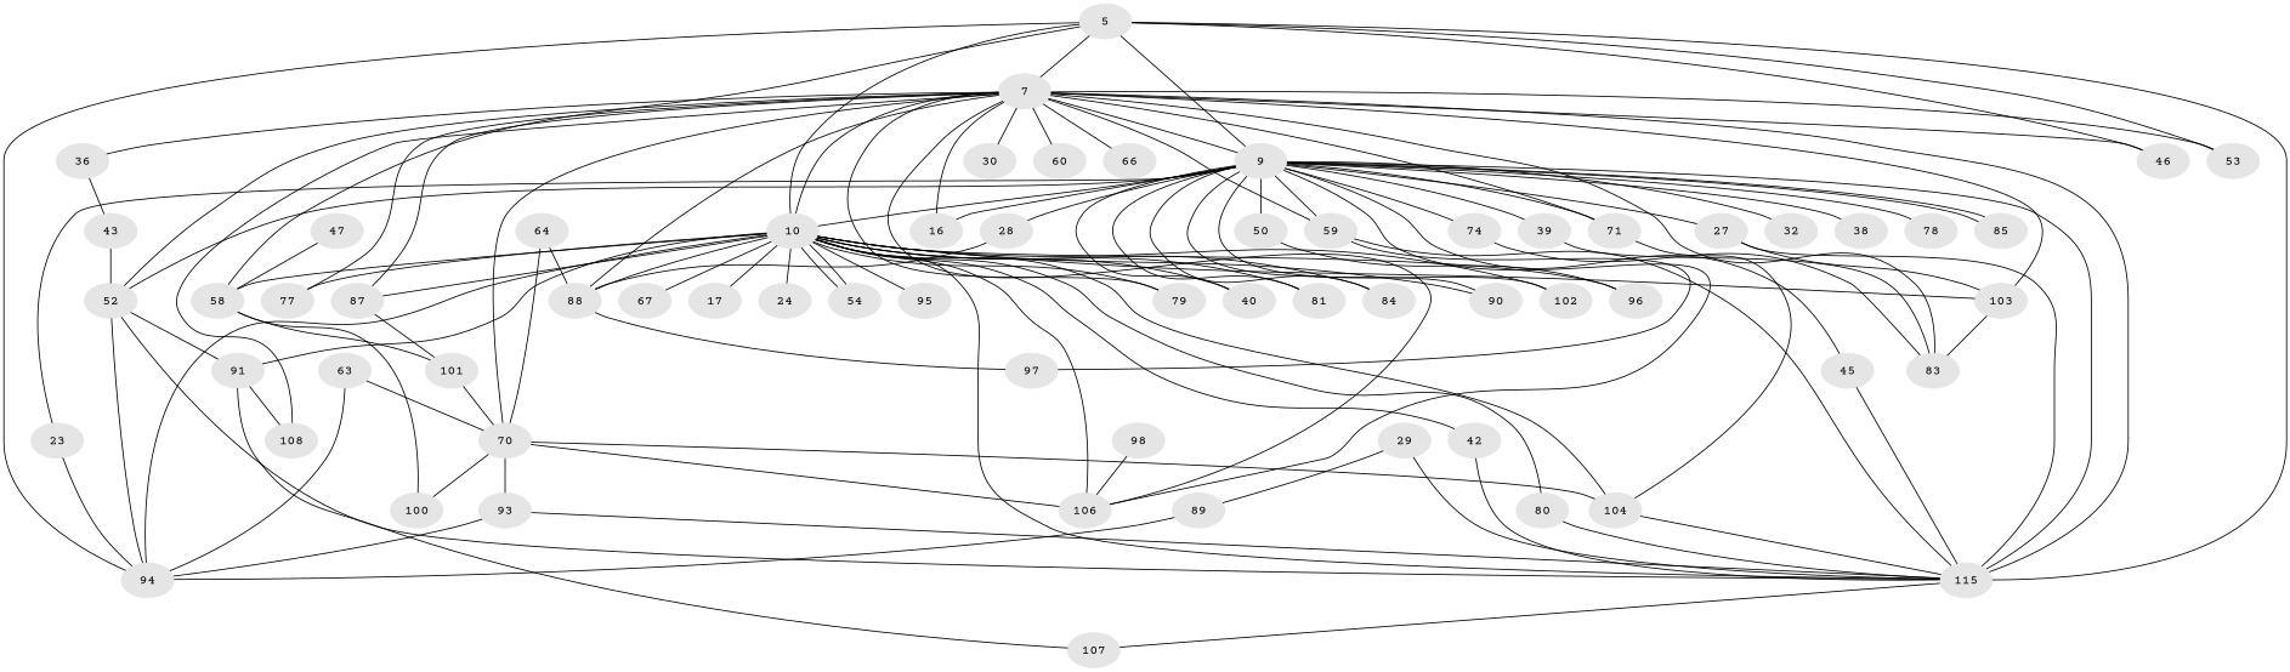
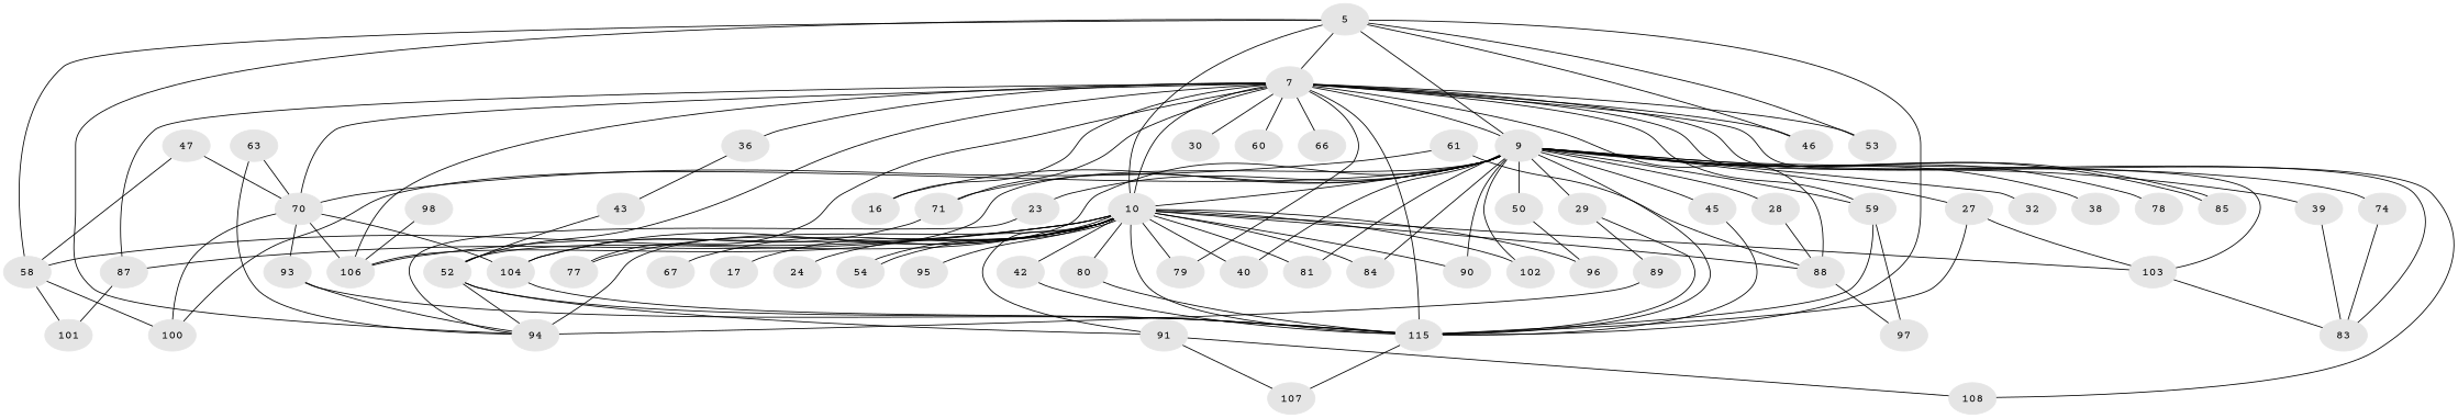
  graph {
    fontname="Courier Prime"
    node [color=gray90 fontname="Courier Prime" style=filled]
    edge [fontname="Courier Prime"]
    5 [super="+4"]
    7 [super="+1"]
    9 [super="+8"]
    10 [super="+3"]
    46
    53
    58 [super="+18+45"]
    94 [super="+33+92"]
    n9 [label=115 super="+68+6"]
    30
    n11 [label=36]
    52 [super="+25+35"]
    59 [super="+56+14"]
    60
    66
    70 [super="+36+31"]
    71 [super="+26"]
    n18 [label=16 super="+49"]
    77
    79
    83 [super="+21"]
    87 [super="+86"]
    88 [super="+69"]
    103 [super="+73"]
    106 [super="+41+62"]
    108
    23
    27 [super="+19"]
    28
    29 [super="+13"]
    32
    38
    39
    40
    50 [super="+37"]
    n36 [label=45]
    74
    78
    81
    84 [super="+16"]
    85
    90 [super="+51"]
    100 [super="+82"]
    102 [super="+48+99"]
    67
    17
    24
    42
    54
    80
    91
    95
    96
    104 [super="+20"]
    101
    107
    43
    97
    93 [super="+72"]
    89
    47
-   61 [label=64]
+   61
    63
    98
    5 -- 7 [weight=4]
    5 -- 9 [weight=4]
    5 -- 10 [weight=4]
    5 -- 46
    5 -- 53
    5 -- 58
    5 -- 94
    5 -- n9 [weight=4]
    7 -- 9 [weight=4]
    7 -- 10 [weight=4]
    7 -- 46
    7 -- 53
    7 -- n9 [weight=4]
    7 -- 30 [weight=2]
    7 -- n11 [weight=2]
    7 -- 52 [weight=3]
    7 -- 59 [weight=2]
    7 -- 60 [weight=2]
    7 -- 66
    7 -- 70 [weight=3]
    7 -- 71 [weight=2]
    7 -- n18 [weight=2]
    7 -- 77
    7 -- 79
    7 -- 83
    7 -- 87
    7 -- 88 [weight=2]
    7 -- 103
    7 -- 106
    7 -- 108
    9 -- 10 [weight=4]
    9 -- n9 [weight=5]
    9 -- 52
    9 -- 59
    9 -- 71
    9 -- n18
    9 -- 106
    9 -- 23
    9 -- 27 [weight=2]
    9 -- 28
+   9 -- 29 [weight=2]
    9 -- 32
    9 -- 38 [weight=2]
    9 -- 39
    9 -- 40
    9 -- 50 [weight=3]
    9 -- n36
    9 -- 74 [weight=2]
    9 -- 78 [weight=2]
    9 -- 81
    9 -- 84
    9 -- 85
    9 -- 85
    9 -- 90
+   9 -- 100
    9 -- 102 [weight=2]
    10 -- 58 [weight=3]
    10 -- 94 [weight=4]
    10 -- n9 [weight=5]
    10 -- 77
    10 -- 79
    10 -- 87 [weight=4]
    10 -- 88 [weight=2]
    10 -- 103
    10 -- 106 [weight=3]
    10 -- 40
    10 -- 81
    10 -- 84 [weight=2]
    10 -- 90 [weight=2]
    10 -- 102 [weight=2]
    10 -- 67
    10 -- 17 [weight=2]
    10 -- 24
    10 -- 42
    10 -- 54
    10 -- 54
    10 -- 80
    10 -- 91
    10 -- 95 [weight=2]
    10 -- 96
    10 -- 104
    58 -- 100
    58 -- 101
    n9 -- 107
    n11 -- 43
    52 -- 94
    52 -- n9
    52 -- 91
    59 -- n9
    59 -- 97
    70 -- 106
    70 -- 100
    70 -- 104
    70 -- 93
    71 -- 104
    87 -- 101
    88 -- 97
    103 -- 83
    23 -- 94
    27 -- n9
    27 -- 103
    28 -- 88
    29 -- n9
    29 -- 89
    39 -- 83
    50 -- 96
    n36 -- n9
    74 -- 83
    42 -- n9
    80 -- n9
    91 -- 108
    91 -- 107
    104 -- n9
    43 -- 52
    93 -- 94
    93 -- n9
    89 -- 94
    47 -- 58
-   101 -- 70
+   47 -- 70
    61 -- 70
    61 -- 88
    63 -- 94
    63 -- 70
    98 -- 106
  }
